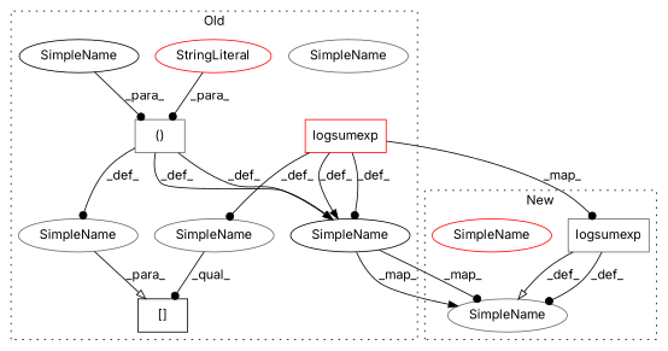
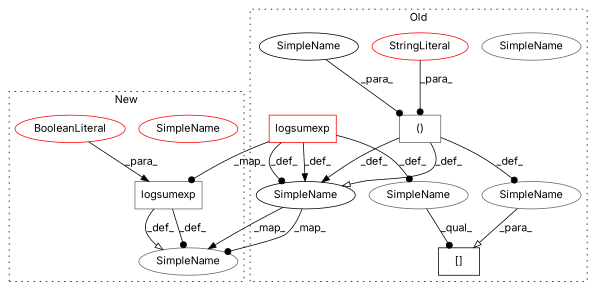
  digraph {
    fontname=Inter
    node [a=42 l=11 shape=ellipse color=gray40 fontname=Inter]
    edge [arrowhead=dot fontname=Inter]
    n1 [a=32 l="10,1" label=logsumexp s="1705,1718" shape=box color=red]
    n2 [label=SimpleName s=1688]
    n3 [label=SimpleName s=1688 color=black]
    n4 [a=106 l=33 label="()" s=1725 shape=box]
    n5 [a=2 l="20,2" label="[]" s="1705,1758" shape=box color=black]
    n6 [label=SimpleName l=""]
    n7 [label=SimpleName l=""]
    n8 [a=45 l=16 label=StringLiteral s=1742 color=red]
    n9 [l=4 label=SimpleName s=1725 color=black]
    n10 [a=32 l="10,1" label=logsumexp s="1720,1738" shape=box]
    n11 [label=SimpleName s=1703 color=red]
    n12 [label=SimpleName s=1703]
+   n13 [a=9 l=4 label=BooleanLiteral s=1734 color=red]
    subgraph cluster_1 {
      label=Old
      style=dotted
      n1
      n2
      n3
      n4
      n5
      n6
      n7
      n8
      n9
    }
    subgraph cluster_2 {
      label=New
      style=dotted
      n10
      n11
      n12
+     n13
    }
    n1 -> n3 [label=_def_]
    n1 -> n3 [label=_def_ arrowhead=normal]
    n1 -> n6 [label=_def_]
    n1 -> n10 [label=_map_]
    n3 -> n12 [label=_map_ arrowhead=normal]
    n3 -> n12 [label=_map_]
    n4 -> n3 [label=_def_ arrowhead=onormal]
    n4 -> n3 [label=_def_ arrowhead=normal]
    n4 -> n7 [label=_def_]
    n6 -> n5 [label=_qual_]
    n7 -> n5 [label=_para_ arrowhead=onormal]
    n8 -> n4 [label=_para_]
    n9 -> n4 [label=_para_]
    n10 -> n12 [label=_def_ arrowhead=onormal]
    n10 -> n12 [label=_def_]
+   n13 -> n10 [label=_para_ arrowhead=normal]
  }
